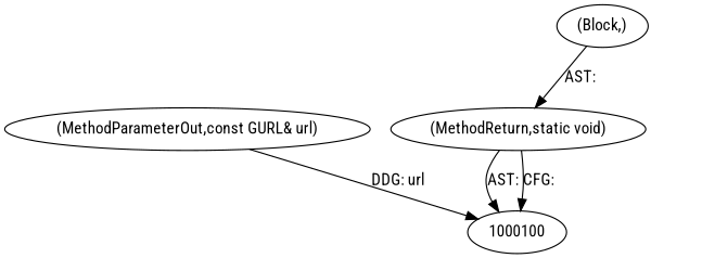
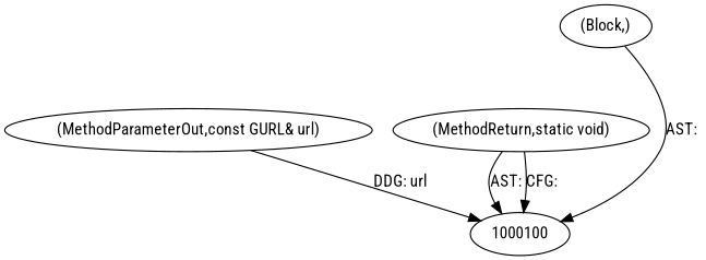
  digraph {
    fontname="Roboto Condensed"
    node [fontname="Roboto Condensed"]
    edge [fontname="Roboto Condensed"]
    n1 [label="(MethodReturn,static void)"]
    1000100
    n3 [label="(MethodParameterOut,const GURL& url)"]
    n4 [label="(Block,)"]
    n1 -> 1000100 [label="AST: "]
    n1 -> 1000100 [label="CFG: "]
    n3 -> 1000100 [label="DDG: url"]
-   n4 -> n1 [label="AST: "]
+   n4 -> 1000100 [label="AST: "]
  }
